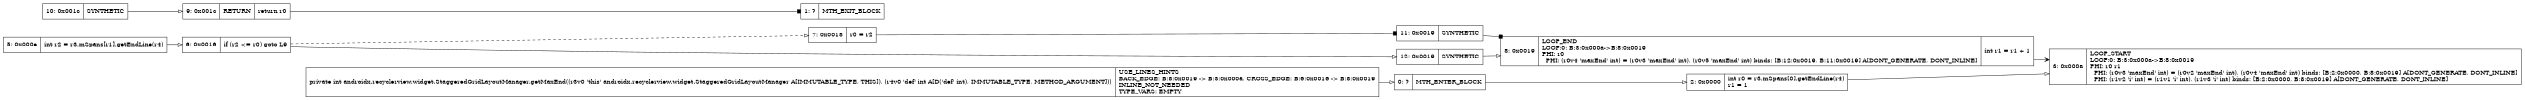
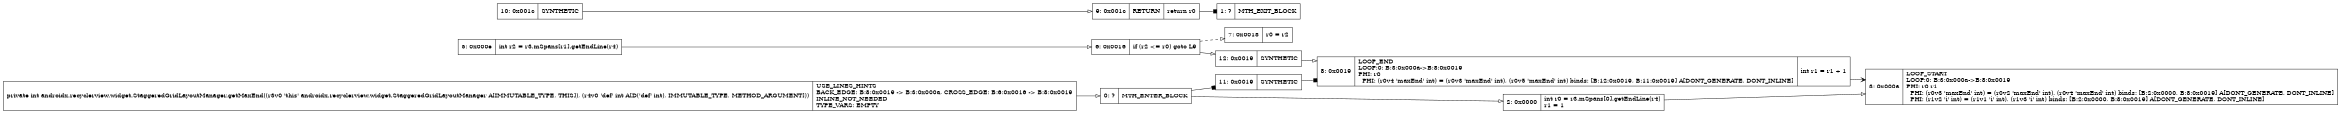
  digraph {
    rankdir=LR
    node [shape=record]
    edge [arrowhead=onormal]
    n1 [label="{0\:\ ?|MTH_ENTER_BLOCK\l}"]
    n2 [label="{2\:\ 0x0000|int r0 = r3.mSpans[0].getEndLine(r4)\lr1 = 1\l}"]
    n3 [label="{3\:\ 0x000a|LOOP_START\lLOOP:0: B:3:0x000a\-\>B:8:0x0019\lPHI: r0 r1 \l  PHI: (r0v3 'maxEnd' int) = (r0v2 'maxEnd' int), (r0v4 'maxEnd' int) binds: [B:2:0x0000, B:8:0x0019] A[DONT_GENERATE, DONT_INLINE]\l  PHI: (r1v2 'i' int) = (r1v1 'i' int), (r1v3 'i' int) binds: [B:2:0x0000, B:8:0x0019] A[DONT_GENERATE, DONT_INLINE]\l}"]
    n4 [label="{5\:\ 0x000e|int r2 = r3.mSpans[r1].getEndLine(r4)\l}"]
    n5 [label="{6\:\ 0x0016|if (r2 \<= r0) goto L9\l}"]
    n6 [label="{10\:\ 0x001c|SYNTHETIC\l}"]
    n7 [label="{9\:\ 0x001c|RETURN\l|return r0\l}"]
    n8 [label="{7\:\ 0x0018|r0 = r2\l}"]
    n9 [label="{12\:\ 0x0019|SYNTHETIC\l}"]
    n10 [label="{11\:\ 0x0019|SYNTHETIC\l}"]
    n11 [label="{8\:\ 0x0019|LOOP_END\lLOOP:0: B:3:0x000a\-\>B:8:0x0019\lPHI: r0 \l  PHI: (r0v4 'maxEnd' int) = (r0v3 'maxEnd' int), (r0v5 'maxEnd' int) binds: [B:12:0x0019, B:11:0x0019] A[DONT_GENERATE, DONT_INLINE]\l|int r1 = r1 + 1\l}"]
    n12 [label="{1\:\ ?|MTH_EXIT_BLOCK\l}"]
    n13 [label="{private int androidx.recyclerview.widget.StaggeredGridLayoutManager.getMaxEnd((r3v0 'this' androidx.recyclerview.widget.StaggeredGridLayoutManager A[IMMUTABLE_TYPE, THIS]), (r4v0 'def' int A[D('def' int), IMMUTABLE_TYPE, METHOD_ARGUMENT]))  | USE_LINES_HINTS\lBACK_EDGE: B:8:0x0019 \-\> B:3:0x000a, CROSS_EDGE: B:6:0x0016 \-\> B:8:0x0019\lINLINE_NOT_NEEDED\lTYPE_VARS: EMPTY\l}"]
    n1 -> n2
    n2 -> n3
    n4 -> n5
    n5 -> n8 [style=dashed]
    n5 -> n9
    n6 -> n7
    n7 -> n12 [arrowhead=box]
-   n8 -> n10 [arrowhead=box]
+   n1 -> n10 [arrowhead=box]
    n9 -> n11
    n10 -> n11 [arrowhead=box]
    n11 -> n3 [arrowhead=vee]
    n13 -> n1
  }
